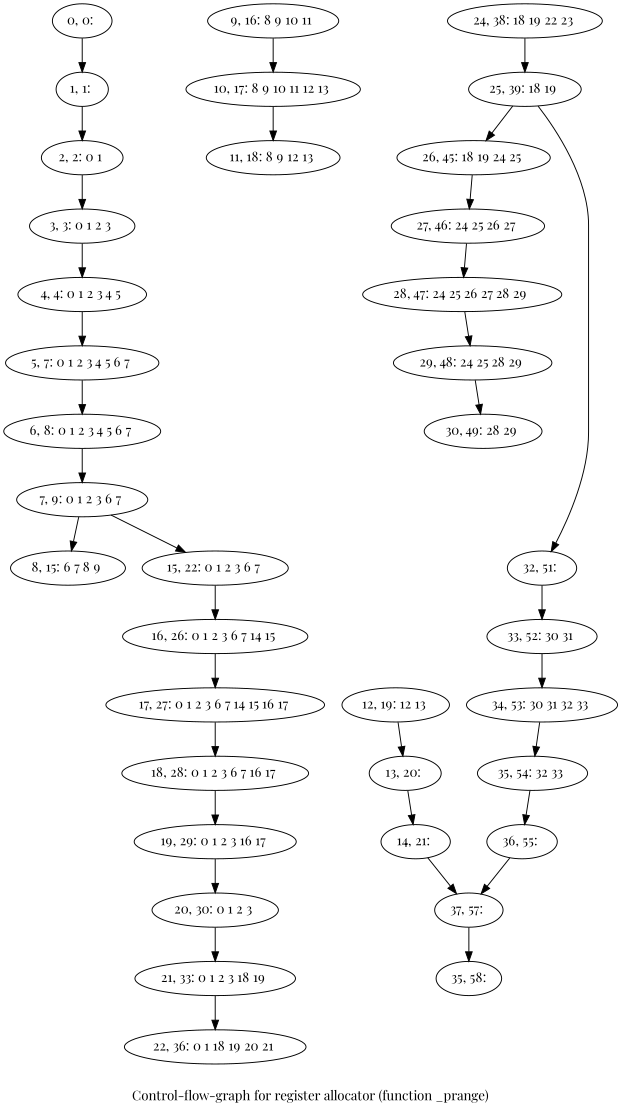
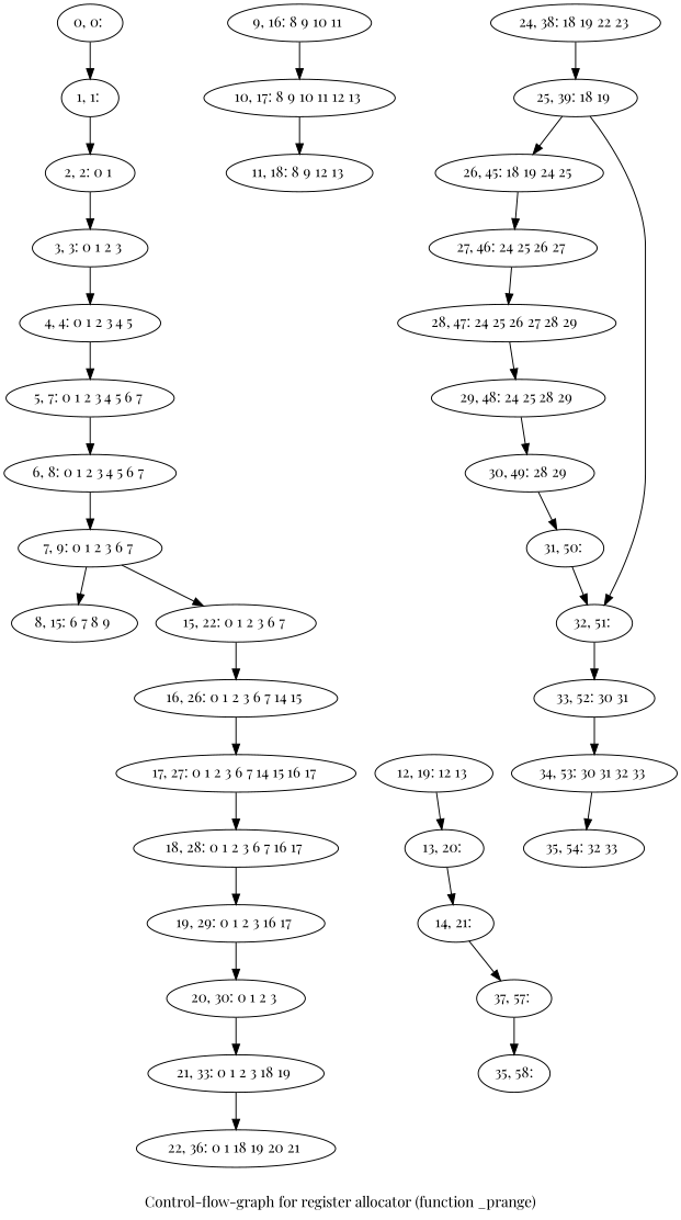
  digraph {
    fontname="Playfair Display"
    label="Control-flow-graph for register allocator (function _prange)"
    node [fontname="Playfair Display"]
    edge [fontname="Playfair Display"]
    n1 [label="0, 0: "]
    n2 [label="1, 1: "]
    n3 [label="2, 2: 0 1 "]
    n4 [label="3, 3: 0 1 2 3 "]
    n5 [label="4, 4: 0 1 2 3 4 5 "]
    n6 [label="5, 7: 0 1 2 3 4 5 6 7 "]
    n7 [label="6, 8: 0 1 2 3 4 5 6 7 "]
    n8 [label="7, 9: 0 1 2 3 6 7 "]
    n9 [label="8, 15: 6 7 8 9 "]
    n10 [label="15, 22: 0 1 2 3 6 7 "]
    n11 [label="16, 26: 0 1 2 3 6 7 14 15 "]
    n12 [label="9, 16: 8 9 10 11 "]
    n13 [label="10, 17: 8 9 10 11 12 13 "]
    n14 [label="11, 18: 8 9 12 13 "]
    n15 [label="12, 19: 12 13 "]
    n16 [label="13, 20: "]
    n17 [label="14, 21: "]
    n18 [label="37, 57: "]
    n19 [label="35, 58:"]
    n20 [label="17, 27: 0 1 2 3 6 7 14 15 16 17 "]
    n21 [label="18, 28: 0 1 2 3 6 7 16 17 "]
    n22 [label="19, 29: 0 1 2 3 16 17 "]
    n23 [label="20, 30: 0 1 2 3 "]
    n24 [label="21, 33: 0 1 2 3 18 19 "]
    n25 [label="22, 36: 0 1 18 19 20 21 "]
    n26 [label="24, 38: 18 19 22 23 "]
    n27 [label="25, 39: 18 19 "]
    n28 [label="26, 45: 18 19 24 25 "]
    n29 [label="32, 51: "]
    n30 [label="27, 46: 24 25 26 27 "]
    n31 [label="33, 52: 30 31 "]
    n32 [label="28, 47: 24 25 26 27 28 29 "]
    n33 [label="29, 48: 24 25 28 29 "]
    n34 [label="30, 49: 28 29 "]
+   n35 [label="31, 50: "]
    n36 [label="34, 53: 30 31 32 33 "]
    n37 [label="35, 54: 32 33 "]
-   n38 [label="36, 55: "]
    n1 -> n2
    n2 -> n3
    n3 -> n4
    n4 -> n5
    n5 -> n6
    n6 -> n7
    n7 -> n8
    n8 -> n9
    n8 -> n10
    n10 -> n11
    n11 -> n20
    n12 -> n13
    n13 -> n14
    n15 -> n16
    n16 -> n17
    n17 -> n18
    n18 -> n19
    n20 -> n21
    n21 -> n22
    n22 -> n23
    n23 -> n24
    n24 -> n25
    n26 -> n27
    n27 -> n28
    n27 -> n29
    n28 -> n30
    n29 -> n31
    n30 -> n32
    n31 -> n36
    n32 -> n33
    n33 -> n34
+   n34 -> n35
+   n35 -> n29
    n36 -> n37
-   n37 -> n38
-   n38 -> n18
  }
